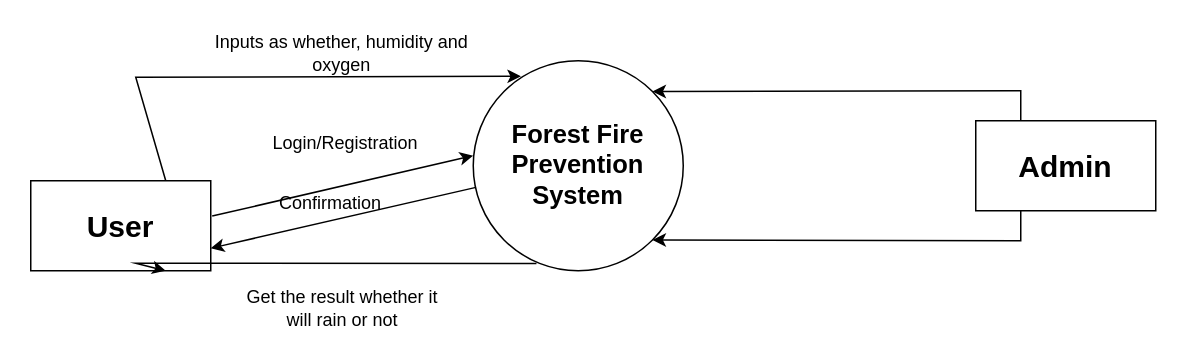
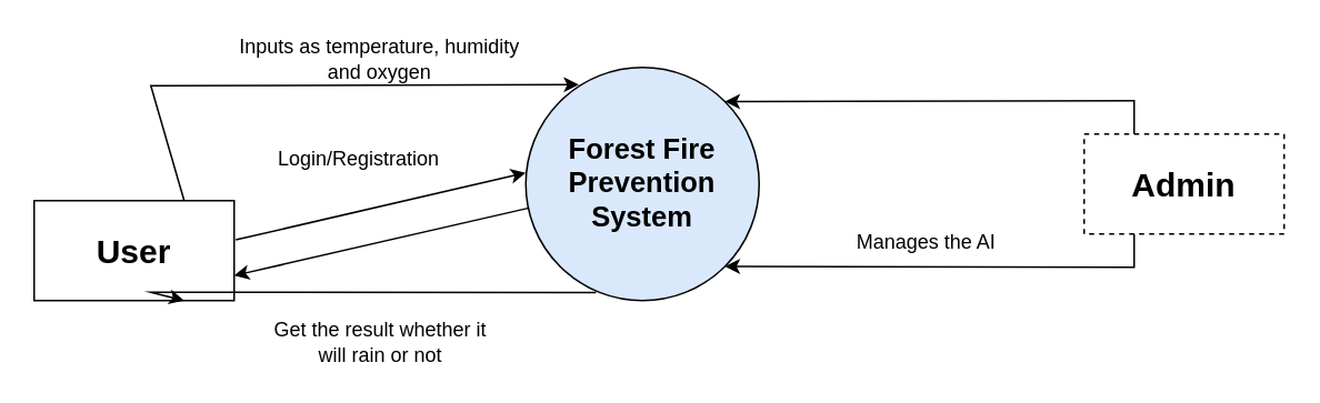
  <mxCell id="0" />
  <mxCell id="1" parent="0" />
- <mxCell id="2" value="&lt;font style=&quot;font-size: 17px;&quot;&gt;&lt;b&gt;Forest Fire Prevention System&lt;/b&gt;&lt;/font&gt;" style="ellipse;whiteSpace=wrap;html=1;aspect=fixed;" vertex="1" parent="1"><mxGeometry x="315" y="40" width="140" height="140" as="geometry" /></mxCell>
+ <mxCell id="2" value="&lt;font style=&quot;font-size: 17px;&quot;&gt;&lt;b&gt;Forest Fire Prevention System&lt;/b&gt;&lt;/font&gt;" style="ellipse;whiteSpace=wrap;html=1;aspect=fixed;fillColor=#dae8fc;" vertex="1" parent="1"><mxGeometry x="315" y="40" width="140" height="140" as="geometry" /></mxCell>
  <mxCell id="3" value="&lt;font size=&quot;1&quot; style=&quot;&quot;&gt;&lt;b style=&quot;font-size: 20px;&quot;&gt;User&lt;/b&gt;&lt;/font&gt;" style="rounded=0;whiteSpace=wrap;html=1;" vertex="1" parent="1"><mxGeometry x="20" y="120" width="120" height="60" as="geometry" /></mxCell>
- <mxCell id="4" value="&lt;font style=&quot;font-size: 20px;&quot;&gt;&lt;b&gt;Admin&lt;/b&gt;&lt;/font&gt;" style="rounded=0;whiteSpace=wrap;html=1;" vertex="1" parent="1"><mxGeometry x="650" y="80" width="120" height="60" as="geometry" /></mxCell>
+ <mxCell id="4" value="&lt;font style=&quot;font-size: 20px;&quot;&gt;&lt;b&gt;Admin&lt;/b&gt;&lt;/font&gt;" style="rounded=0;whiteSpace=wrap;html=1;dashed=1;" vertex="1" parent="1"><mxGeometry x="650" y="80" width="120" height="60" as="geometry" /></mxCell>
  <mxCell id="5" value="" style="endArrow=classic;html=1;rounded=0;exitX=1.008;exitY=0.392;exitDx=0;exitDy=0;entryX=0;entryY=0.452;entryDx=0;entryDy=0;entryPerimeter=0;exitPerimeter=0;" edge="1" parent="1" source="3" target="2"><mxGeometry width="50" height="50" relative="1" as="geometry"><mxPoint x="360" y="160" as="sourcePoint" /><mxPoint x="410" y="110" as="targetPoint" /></mxGeometry></mxCell>
  <mxCell id="6" value="" style="endArrow=classic;html=1;rounded=0;exitX=0.013;exitY=0.603;exitDx=0;exitDy=0;entryX=1;entryY=0.75;entryDx=0;entryDy=0;exitPerimeter=0;" edge="1" parent="1" source="2" target="3"><mxGeometry width="50" height="50" relative="1" as="geometry"><mxPoint x="130" y="105" as="sourcePoint" /><mxPoint x="327" y="104" as="targetPoint" /></mxGeometry></mxCell>
- <mxCell id="7" value="Login/Registration" style="text;html=1;strokeColor=none;fillColor=none;align=center;verticalAlign=middle;whiteSpace=wrap;rounded=0;" vertex="1" parent="1"><mxGeometry x="200" y="80" width="60" height="30" as="geometry" /></mxCell>
- <mxCell id="8" value="Confirmation" style="text;html=1;strokeColor=none;fillColor=none;align=center;verticalAlign=middle;whiteSpace=wrap;rounded=0;" vertex="1" parent="1"><mxGeometry x="190" y="120" width="60" height="30" as="geometry" /></mxCell>
+ <mxCell id="7" value="Login/Registration" style="text;html=1;strokeColor=none;fillColor=none;align=center;verticalAlign=middle;whiteSpace=wrap;rounded=0;" vertex="1" parent="1"><mxGeometry x="185" y="80" width="60" height="30" as="geometry" /></mxCell>
  <mxCell id="9" value="" style="endArrow=classic;html=1;rounded=0;exitX=0.75;exitY=0;exitDx=0;exitDy=0;entryX=0.227;entryY=0.074;entryDx=0;entryDy=0;entryPerimeter=0;" edge="1" parent="1" source="3" target="2"><mxGeometry width="50" height="50" relative="1" as="geometry"><mxPoint x="350" y="80" as="sourcePoint" /><mxPoint x="400" y="30" as="targetPoint" /><Array as="points"><mxPoint x="90" y="51" /></Array></mxGeometry></mxCell>
  <mxCell id="10" value="" style="endArrow=classic;html=1;rounded=0;exitX=0.301;exitY=0.966;exitDx=0;exitDy=0;entryX=0.75;entryY=1;entryDx=0;entryDy=0;exitPerimeter=0;" edge="1" parent="1" source="2" target="3"><mxGeometry width="50" height="50" relative="1" as="geometry"><mxPoint x="100" y="90" as="sourcePoint" /><mxPoint x="357" y="60" as="targetPoint" /><Array as="points"><mxPoint x="90" y="175" /></Array></mxGeometry></mxCell>
- <mxCell id="11" value="Inputs as whether, humidity and oxygen" style="text;html=1;strokeColor=none;fillColor=none;align=center;verticalAlign=middle;whiteSpace=wrap;rounded=0;" vertex="1" parent="1"><mxGeometry x="135" y="20" width="185" height="30" as="geometry" /></mxCell>
+ <mxCell id="11" value="Inputs as temperature, humidity and oxygen" style="text;html=1;strokeColor=none;fillColor=none;align=center;verticalAlign=middle;whiteSpace=wrap;rounded=0;" vertex="1" parent="1"><mxGeometry x="135" y="20" width="185" height="30" as="geometry" /></mxCell>
  <mxCell id="12" value="Get the result whether it will rain or not" style="text;html=1;strokeColor=none;fillColor=none;align=center;verticalAlign=middle;whiteSpace=wrap;rounded=0;" vertex="1" parent="1"><mxGeometry x="157.5" y="190" width="140" height="30" as="geometry" /></mxCell>
  <mxCell id="13" value="" style="endArrow=classic;html=1;rounded=0;exitX=0.25;exitY=0;exitDx=0;exitDy=0;entryX=1;entryY=0;entryDx=0;entryDy=0;" edge="1" parent="1" source="4" target="2"><mxGeometry width="50" height="50" relative="1" as="geometry"><mxPoint x="350" y="20" as="sourcePoint" /><mxPoint x="400" y="-30" as="targetPoint" /><Array as="points"><mxPoint x="680" y="60" /></Array></mxGeometry></mxCell>
  <mxCell id="14" value="" style="endArrow=classic;html=1;rounded=0;exitX=0.25;exitY=1;exitDx=0;exitDy=0;entryX=1;entryY=1;entryDx=0;entryDy=0;" edge="1" parent="1" source="4" target="2"><mxGeometry width="50" height="50" relative="1" as="geometry"><mxPoint x="350" y="20" as="sourcePoint" /><mxPoint x="400" y="-30" as="targetPoint" /><Array as="points"><mxPoint x="680" y="160" /></Array></mxGeometry></mxCell>
+ <mxCell id="15" value="Manages the AI" style="text;html=1;strokeColor=none;fillColor=none;align=center;verticalAlign=middle;whiteSpace=wrap;rounded=0;" vertex="1" parent="1"><mxGeometry x="497.5" y="130" width="115" height="30" as="geometry" /></mxCell>
